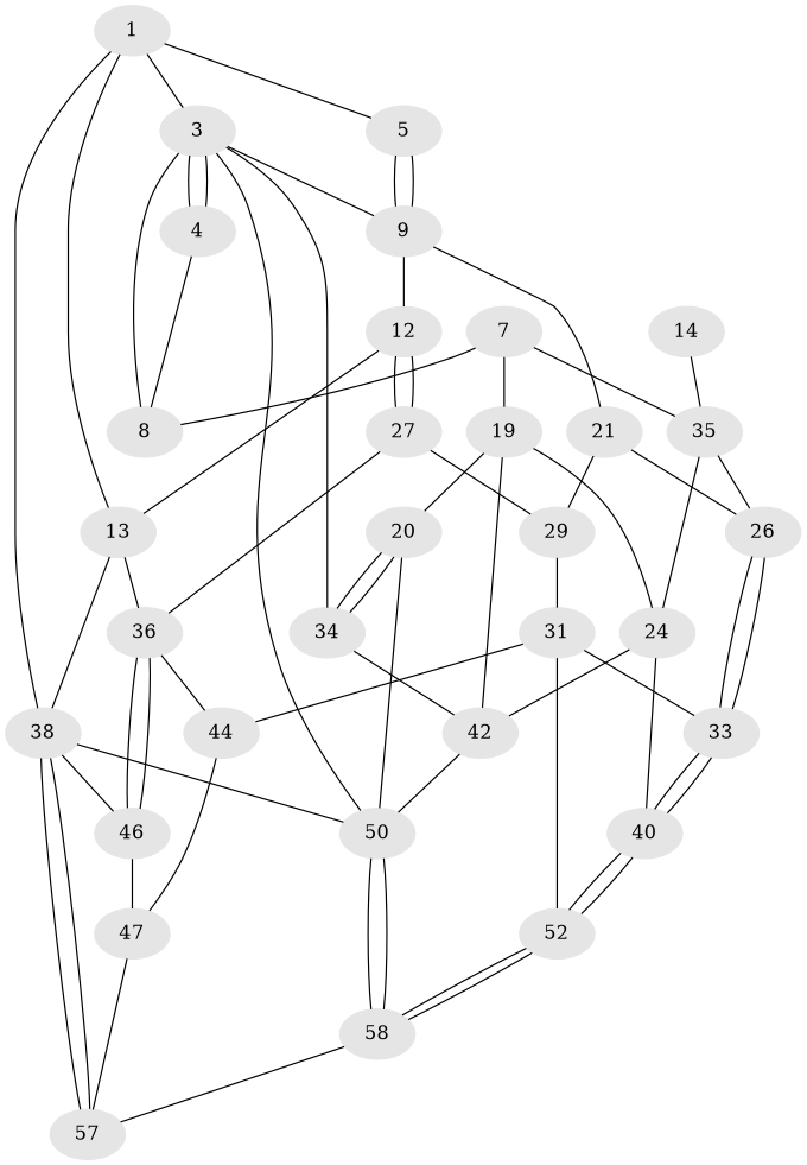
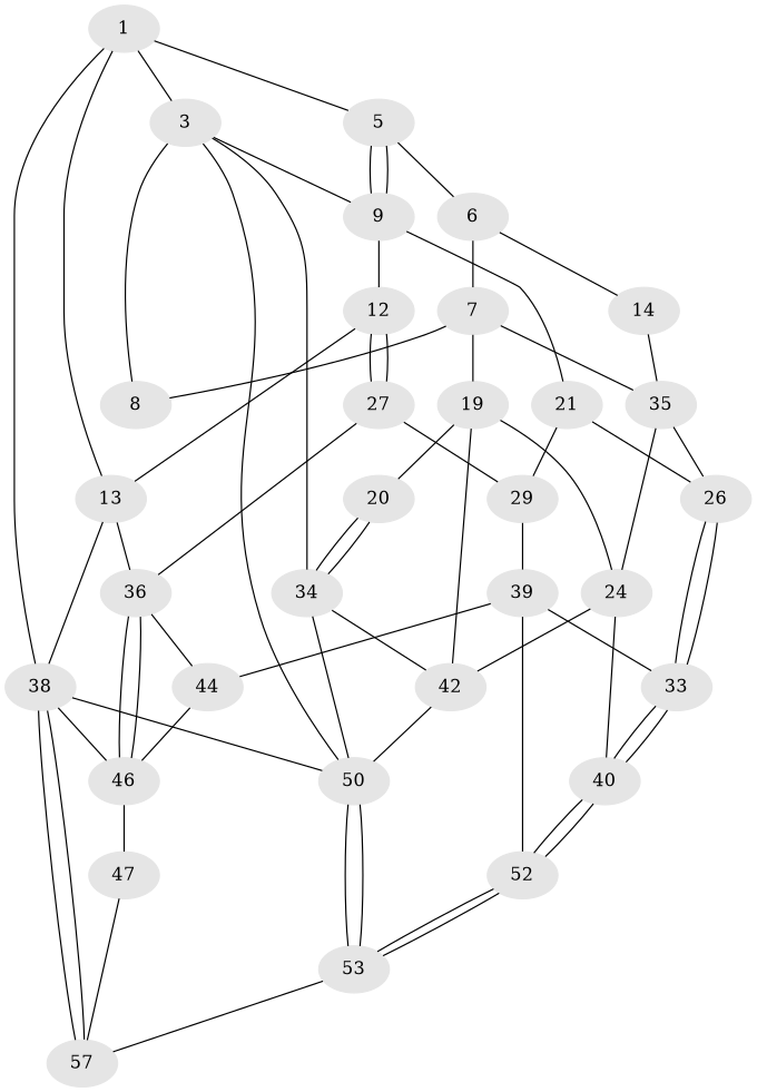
  graph {
    node [color=gray90 style=filled]
    1 [super="+2"]
    3 [super="+17"]
    5
    13 [super="+35"]
    38 [super="+39"]
-   4
    8 [super="+18"]
    34 [super="+43"]
    50 [super="+51"]
    9 [super="+11"]
+   6 [super="+10"]
    36 [super="+37"]
    46 [super="+49"]
    57 [super="+58"]
    42 [super="+45"]
-   53 [label=58]
+   53
    7 [super="+16"]
    14
    12
    21 [super="+22"]
    n21 [label=35 super="+23"]
    19 [super="+25"]
    24 [super="+41"]
    26
    20
    27 [super="+28"]
    29 [super="+30"]
    44 [super="+48"]
    40
    33
-   31 [super="+32"]
+   31 [super="+32" label=39]
    52 [super="+55"]
    47 [super="+56"]
    1 -- 3
    1 -- 5
    1 -- 13
    1 -- 38
-   3 -- 4
-   3 -- 4
    3 -- 8
    3 -- 34
    3 -- 50
    3 -- 9
    5 -- 9
    5 -- 9
+   5 -- 6
    13 -- 38
    13 -- 36
    38 -- 50
    38 -- 46
    38 -- 57
    38 -- 57
-   4 -- 8
-   20 -- 50
+   34 -- 50
    34 -- 42
    50 -- 53
    50 -- 53
    9 -- 12
    9 -- 21
+   6 -- 7
+   6 -- 14
    36 -- 46
    36 -- 46
    36 -- 44
    46 -- 47 [weight=2]
    42 -- 50
    53 -- 57
    7 -- 8
    7 -- n21
    7 -- 19
    14 -- n21
    12 -- 13
    12 -- 27
    12 -- 27
    21 -- 26
    21 -- 29
    n21 -- 24
    n21 -- 26
    19 -- 42
    19 -- 24
    19 -- 20
    24 -- 42
    24 -- 40
    26 -- 33
    26 -- 33
    20 -- 34
    20 -- 34
    27 -- 36
    27 -- 29 [weight=2]
    29 -- 31
-   44 -- 47
+   44 -- 46
    40 -- 52
    40 -- 52
    33 -- 40
    33 -- 40
    31 -- 44
    31 -- 33
    31 -- 52
    52 -- 53
    52 -- 53
    47 -- 57
  }
